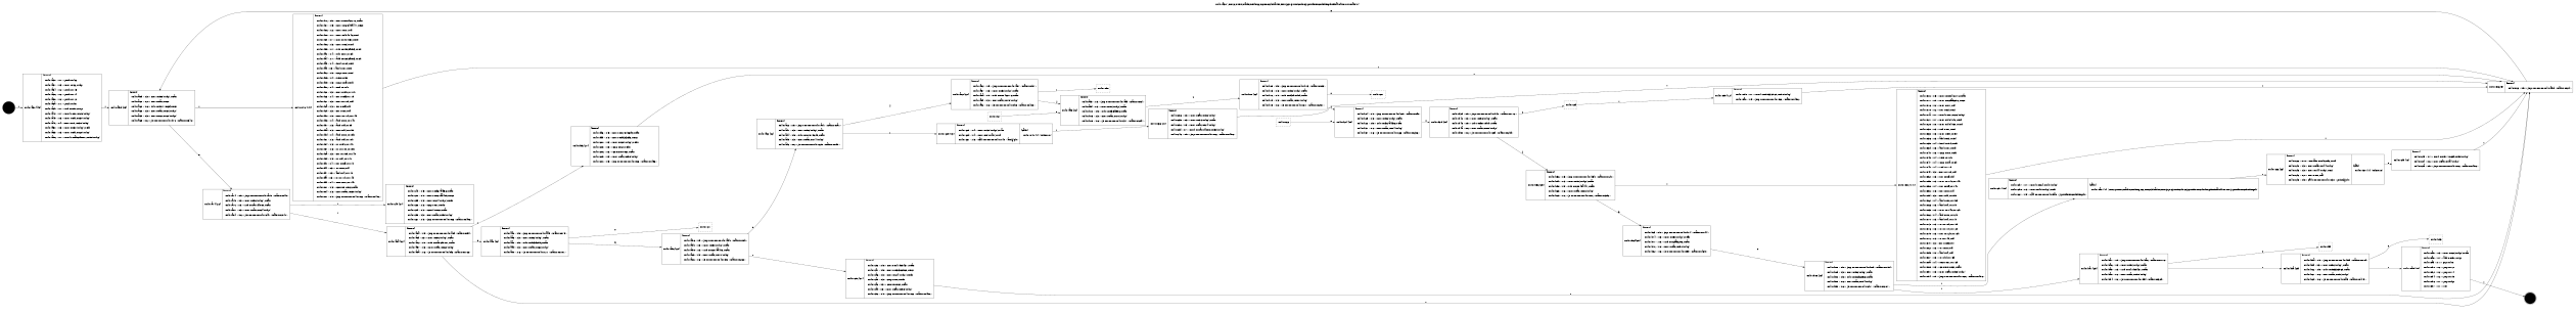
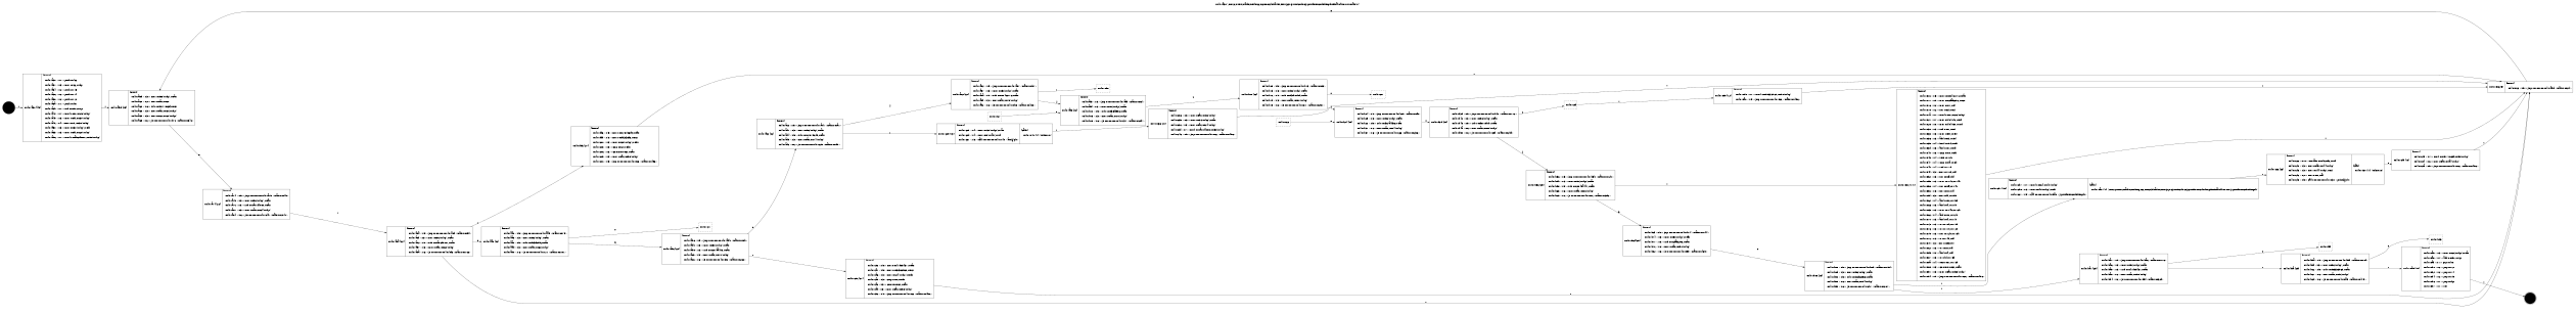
  digraph {
    label="0x401a30 (/mnt/c/Users/mathe/Desktop/tcc/POCII/binaries/extr_jqsrcjv_unicode.c_jvp_utf8_encode_length_Final-ollvm.out::main(0))"
    labelloc=t
    rankdir=LR
    node [shape=record]
    Entry [fillcolor=black height=0.3 shape=circle style=filled width=0.3]
    n2 [label="{\n     0x401a30 [45]\l\n     | [instrs]\l\n     &nbsp;&nbsp;0x401a30 \<+1\>: push %rbp\l\n     &nbsp;&nbsp;0x401a31 \<+3\>: mov %rsp,%rbp\l\n     &nbsp;&nbsp;0x401a34 \<+2\>: push %r15\l\n     &nbsp;&nbsp;0x401a36 \<+2\>: push %r14\l\n     &nbsp;&nbsp;0x401a38 \<+2\>: push %r12\l\n     &nbsp;&nbsp;0x401a3a \<+1\>: push %rbx\l\n     &nbsp;&nbsp;0x401a3b \<+7\>: sub $0x90,%rsp\l\n     &nbsp;&nbsp;0x401a42 \<+7\>: movl $0x0,-0x2c(%rbp)\l\n     &nbsp;&nbsp;0x401a49 \<+3\>: mov %edi,-0x30(%rbp)\l\n     &nbsp;&nbsp;0x401a4c \<+4\>: mov %rsi,-0x38(%rbp)\l\n     &nbsp;&nbsp;0x401a50 \<+3\>: mov -0x30(%rbp),%edi\l\n     &nbsp;&nbsp;0x401a53 \<+3\>: mov %edi,-0x28(%rbp)\l\n     &nbsp;&nbsp;0x401a56 \<+7\>: movl $0xa96d90e7,-0x58(%rbp)\l\n  }"]
    n3 [label="{\n     0x401a5d [23]\l\n     | [instrs]\l\n     &nbsp;&nbsp;0x401a5d \<+3\>: mov -0x58(%rbp),%eax\l\n     &nbsp;&nbsp;0x401a60 \<+2\>: mov %eax,%ecx\l\n     &nbsp;&nbsp;0x401a62 \<+6\>: sub $0x9171863f,%ecx\l\n     &nbsp;&nbsp;0x401a68 \<+3\>: mov %eax,-0x5c(%rbp)\l\n     &nbsp;&nbsp;0x401a6b \<+3\>: mov %ecx,-0x60(%rbp)\l\n     &nbsp;&nbsp;0x401a6e \<+6\>: je 0000000000401d7c \<main+0x34c\>\l\n  }"]
-   n4 [label="{\n     0x401d7c [144]\l\n     | [instrs]\l\n     &nbsp;&nbsp;0x401d7c \<+5\>: mov $0xe04cc17c,%eax\l\n     &nbsp;&nbsp;0x401d81 \<+5\>: mov $0x2849a447,%ecx\l\n     &nbsp;&nbsp;0x401d86 \<+2\>: mov $0x1,%dl\l\n     &nbsp;&nbsp;0x401d88 \<+7\>: mov 0x40404c,%esi\l\n     &nbsp;&nbsp;0x401d8f \<+7\>: mov 0x404050,%edi\l\n     &nbsp;&nbsp;0x401d96 \<+3\>: mov %esi,%r8d\l\n     &nbsp;&nbsp;0x401d99 \<+7\>: sub $0x503fb9cf,%r8d\l\n     &nbsp;&nbsp;0x401da0 \<+4\>: sub $0x1,%r8d\l\n     &nbsp;&nbsp;0x401da4 \<+7\>: add $0x503fb9cf,%r8d\l\n     &nbsp;&nbsp;0x401dab \<+4\>: imul %r8d,%esi\l\n     &nbsp;&nbsp;0x401daf \<+3\>: and $0x1,%esi\l\n     &nbsp;&nbsp;0x401db2 \<+3\>: cmp $0x0,%esi\l\n     &nbsp;&nbsp;0x401db5 \<+4\>: sete %r9b\l\n     &nbsp;&nbsp;0x401db9 \<+3\>: cmp $0xa,%edi\l\n     &nbsp;&nbsp;0x401dbc \<+4\>: setl %r10b\l\n     &nbsp;&nbsp;0x401dc0 \<+3\>: mov %r9b,%r11b\l\n     &nbsp;&nbsp;0x401dc3 \<+4\>: xor $0xff,%r11b\l\n     &nbsp;&nbsp;0x401dc7 \<+3\>: mov %r10b,%bl\l\n     &nbsp;&nbsp;0x401dca \<+3\>: xor $0xff,%bl\l\n     &nbsp;&nbsp;0x401dcd \<+3\>: xor $0x0,%dl\l\n     &nbsp;&nbsp;0x401dd0 \<+3\>: mov %r11b,%r14b\l\n     &nbsp;&nbsp;0x401dd3 \<+4\>: and $0x0,%r14b\l\n     &nbsp;&nbsp;0x401dd7 \<+3\>: and %dl,%r9b\l\n     &nbsp;&nbsp;0x401dda \<+3\>: mov %bl,%r15b\l\n     &nbsp;&nbsp;0x401ddd \<+4\>: and $0x0,%r15b\l\n     &nbsp;&nbsp;0x401de1 \<+3\>: and %dl,%r10b\l\n     &nbsp;&nbsp;0x401de4 \<+3\>: or %r9b,%r14b\l\n     &nbsp;&nbsp;0x401de7 \<+3\>: or %r10b,%r15b\l\n     &nbsp;&nbsp;0x401dea \<+3\>: xor %r15b,%r14b\l\n     &nbsp;&nbsp;0x401ded \<+3\>: or %bl,%r11b\l\n     &nbsp;&nbsp;0x401df0 \<+4\>: xor $0xff,%r11b\l\n     &nbsp;&nbsp;0x401df4 \<+3\>: or $0x0,%dl\l\n     &nbsp;&nbsp;0x401df7 \<+3\>: and %dl,%r11b\l\n     &nbsp;&nbsp;0x401dfa \<+3\>: or %r11b,%r14b\l\n     &nbsp;&nbsp;0x401dfd \<+4\>: test $0x1,%r14b\l\n     &nbsp;&nbsp;0x401e01 \<+3\>: cmovne %ecx,%eax\l\n     &nbsp;&nbsp;0x401e04 \<+3\>: mov %eax,-0x58(%rbp)\l\n     &nbsp;&nbsp;0x401e07 \<+5\>: jmp 0000000000401ec6 \<main+0x496\>\l\n  }"]
    n5 [label="{\n     0x401a74 [22]\l\n     | [instrs]\l\n     &nbsp;&nbsp;0x401a74 \<+5\>: jmp 0000000000401a79 \<main+0x49\>\l\n     &nbsp;&nbsp;0x401a79 \<+3\>: mov -0x5c(%rbp),%eax\l\n     &nbsp;&nbsp;0x401a7c \<+5\>: sub $0xa01f40e8,%eax\l\n     &nbsp;&nbsp;0x401a81 \<+3\>: mov %eax,-0x64(%rbp)\l\n     &nbsp;&nbsp;0x401a84 \<+6\>: je 0000000000401c4b \<main+0x21b\>\l\n  }"]
    n6 [label="{\n     0x401ec6 [5]\l\n     | [instrs]\l\n     &nbsp;&nbsp;0x401ec6 \<+5\>: jmp 0000000000401a5d \<main+0x2d\>\l\n  }"]
-   n7 [label="{\n     0x401c4b [27]\l\n     | [instrs]\l\n     &nbsp;&nbsp;0x401c4b \<+5\>: mov $0xf67a4f56,%eax\l\n     &nbsp;&nbsp;0x401c50 \<+5\>: mov $0xc01aa405,%ecx\l\n     &nbsp;&nbsp;0x401c55 \<+3\>: mov -0x24(%rbp),%edx\l\n     &nbsp;&nbsp;0x401c58 \<+3\>: cmp $0x1,%edx\l\n     &nbsp;&nbsp;0x401c5b \<+3\>: cmovl %ecx,%eax\l\n     &nbsp;&nbsp;0x401c5e \<+3\>: mov %eax,-0x58(%rbp)\l\n     &nbsp;&nbsp;0x401c61 \<+5\>: jmp 0000000000401ec6 \<main+0x496\>\l\n  }"]
    n8 [label="{\n     0x401a8a [22]\l\n     | [instrs]\l\n     &nbsp;&nbsp;0x401a8a \<+5\>: jmp 0000000000401a8f \<main+0x5f\>\l\n     &nbsp;&nbsp;0x401a8f \<+3\>: mov -0x5c(%rbp),%eax\l\n     &nbsp;&nbsp;0x401a92 \<+5\>: sub $0xa96d90e7,%eax\l\n     &nbsp;&nbsp;0x401a97 \<+3\>: mov %eax,-0x68(%rbp)\l\n     &nbsp;&nbsp;0x401a9a \<+6\>: je 0000000000401bf6 \<main+0x1c6\>\l\n  }"]
    n9 [label="{\n     0x401bf6 [27]\l\n     | [instrs]\l\n     &nbsp;&nbsp;0x401bf6 \<+5\>: mov $0xc78156d9,%eax\l\n     &nbsp;&nbsp;0x401bfb \<+5\>: mov $0xbf2f25f6,%ecx\l\n     &nbsp;&nbsp;0x401c00 \<+3\>: mov -0x28(%rbp),%edx\l\n     &nbsp;&nbsp;0x401c03 \<+3\>: cmp $0x2,%edx\l\n     &nbsp;&nbsp;0x401c06 \<+3\>: cmovne %ecx,%eax\l\n     &nbsp;&nbsp;0x401c09 \<+3\>: mov %eax,-0x58(%rbp)\l\n     &nbsp;&nbsp;0x401c0c \<+5\>: jmp 0000000000401ec6 \<main+0x496\>\l\n  }"]
    n10 [label="{\n     0x401aa0 [22]\l\n     | [instrs]\l\n     &nbsp;&nbsp;0x401aa0 \<+5\>: jmp 0000000000401aa5 \<main+0x75\>\l\n     &nbsp;&nbsp;0x401aa5 \<+3\>: mov -0x5c(%rbp),%eax\l\n     &nbsp;&nbsp;0x401aa8 \<+5\>: sub $0xbf2f25f6,%eax\l\n     &nbsp;&nbsp;0x401aad \<+3\>: mov %eax,-0x6c(%rbp)\l\n     &nbsp;&nbsp;0x401ab0 \<+6\>: je 0000000000401c11 \<main+0x1e1\>\l\n  }"]
    Exit [fillcolor=black height=0.3 peripheries=2 shape=circle style=filled width=0.3]
    n12 [label="{\n     0x401c11\l\n  }" style=dashed]
    n13 [label="{\n     0x401ab6 [22]\l\n     | [instrs]\l\n     &nbsp;&nbsp;0x401ab6 \<+5\>: jmp 0000000000401abb \<main+0x8b\>\l\n     &nbsp;&nbsp;0x401abb \<+3\>: mov -0x5c(%rbp),%eax\l\n     &nbsp;&nbsp;0x401abe \<+5\>: sub $0xc01aa405,%eax\l\n     &nbsp;&nbsp;0x401ac3 \<+3\>: mov %eax,-0x70(%rbp)\l\n     &nbsp;&nbsp;0x401ac6 \<+6\>: je 0000000000401c9c \<main+0x26c\>\l\n  }"]
    n14 [label="{\n     0x401bd3\l\n  }" style=dashed]
    n15 [label="{\n     0x401c9c [27]\l\n     | [instrs]\l\n     &nbsp;&nbsp;0x401c9c \<+5\>: mov $0x41de5437,%eax\l\n     &nbsp;&nbsp;0x401ca1 \<+5\>: mov $0x3cb6e9c8,%ecx\l\n     &nbsp;&nbsp;0x401ca6 \<+3\>: mov -0x24(%rbp),%edx\l\n     &nbsp;&nbsp;0x401ca9 \<+3\>: cmp $0x0,%edx\l\n     &nbsp;&nbsp;0x401cac \<+3\>: cmove %ecx,%eax\l\n     &nbsp;&nbsp;0x401caf \<+3\>: mov %eax,-0x58(%rbp)\l\n     &nbsp;&nbsp;0x401cb2 \<+5\>: jmp 0000000000401ec6 \<main+0x496\>\l\n  }"]
    n16 [label="{\n     0x401acc [22]\l\n     | [instrs]\l\n     &nbsp;&nbsp;0x401acc \<+5\>: jmp 0000000000401ad1 \<main+0xa1\>\l\n     &nbsp;&nbsp;0x401ad1 \<+3\>: mov -0x5c(%rbp),%eax\l\n     &nbsp;&nbsp;0x401ad4 \<+5\>: sub $0xc78156d9,%eax\l\n     &nbsp;&nbsp;0x401ad9 \<+3\>: mov %eax,-0x74(%rbp)\l\n     &nbsp;&nbsp;0x401adc \<+6\>: je 0000000000401c29 \<main+0x1f9\>\l\n  }"]
    n17 [label="{\n     0x401ea5 [19]\l\n     | [instrs]\l\n     &nbsp;&nbsp;0x401ea5 \<+3\>: mov -0x2c(%rbp),%eax\l\n     &nbsp;&nbsp;0x401ea8 \<+7\>: add $0x90,%rsp\l\n     &nbsp;&nbsp;0x401eaf \<+1\>: pop %rbx\l\n     &nbsp;&nbsp;0x401eb0 \<+2\>: pop %r12\l\n     &nbsp;&nbsp;0x401eb2 \<+2\>: pop %r14\l\n     &nbsp;&nbsp;0x401eb4 \<+2\>: pop %r15\l\n     &nbsp;&nbsp;0x401eb6 \<+1\>: pop %rbp\l\n     &nbsp;&nbsp;0x401eb7 \<+1\>: ret\l\n  }"]
    n18 [label="{\n     0x401c29 [13]\l\n     | [instrs]\l\n     &nbsp;&nbsp;0x401c29 \<+4\>: mov -0x38(%rbp),%rax\l\n     &nbsp;&nbsp;0x401c2d \<+4\>: mov 0x8(%rax),%rdi\l\n     &nbsp;&nbsp;0x401c31 \<+5\>: call 0000000000401040 \<atoi@plt\>\l\n     | [calls]\l\n     &nbsp;&nbsp;0x401040 \{1\} (unknown)\l\n  }"]
    n19 [label="{\n     0x401ae2 [22]\l\n     | [instrs]\l\n     &nbsp;&nbsp;0x401ae2 \<+5\>: jmp 0000000000401ae7 \<main+0xb7\>\l\n     &nbsp;&nbsp;0x401ae7 \<+3\>: mov -0x5c(%rbp),%eax\l\n     &nbsp;&nbsp;0x401aea \<+5\>: sub $0xe04cc17c,%eax\l\n     &nbsp;&nbsp;0x401aef \<+3\>: mov %eax,-0x78(%rbp)\l\n     &nbsp;&nbsp;0x401af2 \<+6\>: je 0000000000401eb8 \<main+0x488\>\l\n  }"]
    n20 [label="{\n     0x401bba [25]\l\n     | [instrs]\l\n     &nbsp;&nbsp;0x401bba \<+5\>: jmp 0000000000401bbf \<main+0x18f\>\l\n     &nbsp;&nbsp;0x401bbf \<+3\>: mov -0x5c(%rbp),%eax\l\n     &nbsp;&nbsp;0x401bc2 \<+5\>: sub $0x55333969,%eax\l\n     &nbsp;&nbsp;0x401bc7 \<+6\>: mov %eax,-0x9c(%rbp)\l\n     &nbsp;&nbsp;0x401bcd \<+6\>: je 0000000000401ea5 \<main+0x475\>\l\n  }"]
    n21 [label="{\n     0x401c36 [21]\l\n     | [instrs]\l\n     &nbsp;&nbsp;0x401c36 \<+3\>: mov %eax,-0x3c(%rbp)\l\n     &nbsp;&nbsp;0x401c39 \<+3\>: mov -0x3c(%rbp),%eax\l\n     &nbsp;&nbsp;0x401c3c \<+3\>: mov %eax,-0x24(%rbp)\l\n     &nbsp;&nbsp;0x401c3f \<+7\>: movl $0xa01f40e8,-0x58(%rbp)\l\n     &nbsp;&nbsp;0x401c46 \<+5\>: jmp 0000000000401ec6 \<main+0x496\>\l\n  }"]
    n22 [label="{\n     0x401eb8\l\n  }" style=dashed]
    n23 [label="{\n     0x401af8 [22]\l\n     | [instrs]\l\n     &nbsp;&nbsp;0x401af8 \<+5\>: jmp 0000000000401afd \<main+0xcd\>\l\n     &nbsp;&nbsp;0x401afd \<+3\>: mov -0x5c(%rbp),%eax\l\n     &nbsp;&nbsp;0x401b00 \<+5\>: sub $0xf3efd95c,%eax\l\n     &nbsp;&nbsp;0x401b05 \<+3\>: mov %eax,-0x7c(%rbp)\l\n     &nbsp;&nbsp;0x401b08 \<+6\>: je 0000000000401d27 \<main+0x2f7\>\l\n  }"]
    n24 [label="{\n     0x401d5f\l\n  }" style=dashed]
    n25 [label="{\n     0x401b0e [22]\l\n     | [instrs]\l\n     &nbsp;&nbsp;0x401b0e \<+5\>: jmp 0000000000401b13 \<main+0xe3\>\l\n     &nbsp;&nbsp;0x401b13 \<+3\>: mov -0x5c(%rbp),%eax\l\n     &nbsp;&nbsp;0x401b16 \<+5\>: sub $0xf3f70d8d,%eax\l\n     &nbsp;&nbsp;0x401b1b \<+3\>: mov %eax,-0x80(%rbp)\l\n     &nbsp;&nbsp;0x401b1e \<+6\>: je 0000000000401c81 \<main+0x251\>\l\n  }"]
    n26 [label="{\n     0x401cdd [18]\l\n     | [instrs]\l\n     &nbsp;&nbsp;0x401cdd \<+7\>: movl $0x9171863f,-0x58(%rbp)\l\n     &nbsp;&nbsp;0x401ce4 \<+6\>: mov %eax,-0xa4(%rbp)\l\n     &nbsp;&nbsp;0x401cea \<+5\>: jmp 0000000000401ec6 \<main+0x496\>\l\n  }"]
    n27 [label="{\n     0x401d27\l\n  }" style=dashed]
    n28 [label="{\n     0x401c81\l\n  }" style=dashed]
    n29 [label="{\n     0x401b24 [25]\l\n     | [instrs]\l\n     &nbsp;&nbsp;0x401b24 \<+5\>: jmp 0000000000401b29 \<main+0xf9\>\l\n     &nbsp;&nbsp;0x401b29 \<+3\>: mov -0x5c(%rbp),%eax\l\n     &nbsp;&nbsp;0x401b2c \<+5\>: sub $0xf67a4f56,%eax\l\n     &nbsp;&nbsp;0x401b31 \<+6\>: mov %eax,-0x84(%rbp)\l\n     &nbsp;&nbsp;0x401b37 \<+6\>: je 0000000000401c66 \<main+0x236\>\l\n  }"]
    n30 [label="{\n     0x401cc6 [23]\l\n     | [instrs]\l\n     &nbsp;&nbsp;0x401cc6 \<+10\>: movabs $0x4020f2,%rdi\l\n     &nbsp;&nbsp;0x401cd0 \<+3\>: mov %eax,-0x44(%rbp)\l\n     &nbsp;&nbsp;0x401cd3 \<+3\>: mov -0x44(%rbp),%esi\l\n     &nbsp;&nbsp;0x401cd6 \<+2\>: mov $0x0,%al\l\n     &nbsp;&nbsp;0x401cd8 \<+5\>: call 0000000000401030 \<printf@plt\>\l\n     | [calls]\l\n     &nbsp;&nbsp;0x401030 \{1\} (unknown)\l\n  }"]
    n31 [label="{\n     0x401b3d [25]\l\n     | [instrs]\l\n     &nbsp;&nbsp;0x401b3d \<+5\>: jmp 0000000000401b42 \<main+0x112\>\l\n     &nbsp;&nbsp;0x401b42 \<+3\>: mov -0x5c(%rbp),%eax\l\n     &nbsp;&nbsp;0x401b45 \<+5\>: sub $0xfe019bf7,%eax\l\n     &nbsp;&nbsp;0x401b4a \<+6\>: mov %eax,-0x88(%rbp)\l\n     &nbsp;&nbsp;0x401b50 \<+6\>: je 0000000000401cef \<main+0x2bf\>\l\n  }"]
    n32 [label="{\n     0x401ba1 [25]\l\n     | [instrs]\l\n     &nbsp;&nbsp;0x401ba1 \<+5\>: jmp 0000000000401ba6 \<main+0x176\>\l\n     &nbsp;&nbsp;0x401ba6 \<+3\>: mov -0x5c(%rbp),%eax\l\n     &nbsp;&nbsp;0x401ba9 \<+5\>: sub $0x41de5437,%eax\l\n     &nbsp;&nbsp;0x401bae \<+6\>: mov %eax,-0x98(%rbp)\l\n     &nbsp;&nbsp;0x401bb4 \<+6\>: je 0000000000401d5f \<main+0x32f\>\l\n  }"]
    n33 [label="{\n     0x401c66\l\n  }" style=dashed]
    n34 [label="{\n     0x401cef\l\n  }" style=dashed]
    n35 [label="{\n     0x401b56 [25]\l\n     | [instrs]\l\n     &nbsp;&nbsp;0x401b56 \<+5\>: jmp 0000000000401b5b \<main+0x12b\>\l\n     &nbsp;&nbsp;0x401b5b \<+3\>: mov -0x5c(%rbp),%eax\l\n     &nbsp;&nbsp;0x401b5e \<+5\>: sub $0x2849a447,%eax\l\n     &nbsp;&nbsp;0x401b63 \<+6\>: mov %eax,-0x8c(%rbp)\l\n     &nbsp;&nbsp;0x401b69 \<+6\>: je 0000000000401e0c \<main+0x3dc\>\l\n  }"]
    n36 [label="{\n     0x401cb7 [15]\l\n     | [instrs]\l\n     &nbsp;&nbsp;0x401cb7 \<+7\>: movl $0x64,-0x40(%rbp)\l\n     &nbsp;&nbsp;0x401cbe \<+3\>: mov -0x40(%rbp),%edi\l\n     &nbsp;&nbsp;0x401cc1 \<+5\>: call 00000000004015a0 \<jvp_utf8_encode_length\>\l\n     | [calls]\l\n     &nbsp;&nbsp;0x4015a0 \{1\} (/mnt/c/Users/mathe/Desktop/tcc/POCII/binaries/extr_jqsrcjv_unicode.c_jvp_utf8_encode_length_Final-ollvm.out::jvp_utf8_encode_length)\l\n  }"]
    n37 [label="{\n     0x401e99 [12]\l\n     | [instrs]\l\n     &nbsp;&nbsp;0x401e99 \<+7\>: movl $0x55333969,-0x58(%rbp)\l\n     &nbsp;&nbsp;0x401ea0 \<+5\>: jmp 0000000000401ec6 \<main+0x496\>\l\n  }"]
    n38 [label="{\n     0x401e0c [141]\l\n     | [instrs]\l\n     &nbsp;&nbsp;0x401e0c \<+5\>: mov $0xe04cc17c,%eax\l\n     &nbsp;&nbsp;0x401e11 \<+5\>: mov $0x2fafc296,%ecx\l\n     &nbsp;&nbsp;0x401e16 \<+2\>: mov $0x1,%dl\l\n     &nbsp;&nbsp;0x401e18 \<+2\>: xor %esi,%esi\l\n     &nbsp;&nbsp;0x401e1a \<+7\>: movl $0x0,-0x2c(%rbp)\l\n     &nbsp;&nbsp;0x401e21 \<+7\>: mov 0x40404c,%edi\l\n     &nbsp;&nbsp;0x401e28 \<+8\>: mov 0x404050,%r8d\l\n     &nbsp;&nbsp;0x401e30 \<+3\>: sub $0x1,%esi\l\n     &nbsp;&nbsp;0x401e33 \<+3\>: mov %edi,%r9d\l\n     &nbsp;&nbsp;0x401e36 \<+3\>: add %esi,%r9d\l\n     &nbsp;&nbsp;0x401e39 \<+4\>: imul %r9d,%edi\l\n     &nbsp;&nbsp;0x401e3d \<+3\>: and $0x1,%edi\l\n     &nbsp;&nbsp;0x401e40 \<+3\>: cmp $0x0,%edi\l\n     &nbsp;&nbsp;0x401e43 \<+4\>: sete %r10b\l\n     &nbsp;&nbsp;0x401e47 \<+4\>: cmp $0xa,%r8d\l\n     &nbsp;&nbsp;0x401e4b \<+4\>: setl %r11b\l\n     &nbsp;&nbsp;0x401e4f \<+3\>: mov %r10b,%bl\l\n     &nbsp;&nbsp;0x401e52 \<+3\>: xor $0xff,%bl\l\n     &nbsp;&nbsp;0x401e55 \<+3\>: mov %r11b,%r14b\l\n     &nbsp;&nbsp;0x401e58 \<+4\>: xor $0xff,%r14b\l\n     &nbsp;&nbsp;0x401e5c \<+3\>: xor $0x0,%dl\l\n     &nbsp;&nbsp;0x401e5f \<+3\>: mov %bl,%r15b\l\n     &nbsp;&nbsp;0x401e62 \<+4\>: and $0x0,%r15b\l\n     &nbsp;&nbsp;0x401e66 \<+3\>: and %dl,%r10b\l\n     &nbsp;&nbsp;0x401e69 \<+3\>: mov %r14b,%r12b\l\n     &nbsp;&nbsp;0x401e6c \<+4\>: and $0x0,%r12b\l\n     &nbsp;&nbsp;0x401e70 \<+3\>: and %dl,%r11b\l\n     &nbsp;&nbsp;0x401e73 \<+3\>: or %r10b,%r15b\l\n     &nbsp;&nbsp;0x401e76 \<+3\>: or %r11b,%r12b\l\n     &nbsp;&nbsp;0x401e79 \<+3\>: xor %r12b,%r15b\l\n     &nbsp;&nbsp;0x401e7c \<+3\>: or %r14b,%bl\l\n     &nbsp;&nbsp;0x401e7f \<+3\>: xor $0xff,%bl\l\n     &nbsp;&nbsp;0x401e82 \<+3\>: or $0x0,%dl\l\n     &nbsp;&nbsp;0x401e85 \<+2\>: and %dl,%bl\l\n     &nbsp;&nbsp;0x401e87 \<+3\>: or %bl,%r15b\l\n     &nbsp;&nbsp;0x401e8a \<+4\>: test $0x1,%r15b\l\n     &nbsp;&nbsp;0x401e8e \<+3\>: cmovne %ecx,%eax\l\n     &nbsp;&nbsp;0x401e91 \<+3\>: mov %eax,-0x58(%rbp)\l\n     &nbsp;&nbsp;0x401e94 \<+5\>: jmp 0000000000401ec6 \<main+0x496\>\l\n  }"]
    n39 [label="{\n     0x401b6f [25]\l\n     | [instrs]\l\n     &nbsp;&nbsp;0x401b6f \<+5\>: jmp 0000000000401b74 \<main+0x144\>\l\n     &nbsp;&nbsp;0x401b74 \<+3\>: mov -0x5c(%rbp),%eax\l\n     &nbsp;&nbsp;0x401b77 \<+5\>: sub $0x2fafc296,%eax\l\n     &nbsp;&nbsp;0x401b7c \<+6\>: mov %eax,-0x90(%rbp)\l\n     &nbsp;&nbsp;0x401b82 \<+6\>: je 0000000000401e99 \<main+0x469\>\l\n  }"]
    n40 [label="{\n     0x401b88 [25]\l\n     | [instrs]\l\n     &nbsp;&nbsp;0x401b88 \<+5\>: jmp 0000000000401b8d \<main+0x15d\>\l\n     &nbsp;&nbsp;0x401b8d \<+3\>: mov -0x5c(%rbp),%eax\l\n     &nbsp;&nbsp;0x401b90 \<+5\>: sub $0x3cb6e9c8,%eax\l\n     &nbsp;&nbsp;0x401b95 \<+6\>: mov %eax,-0x94(%rbp)\l\n     &nbsp;&nbsp;0x401b9b \<+6\>: je 0000000000401cb7 \<main+0x287\>\l\n  }"]
    Entry -> n2 [label=" 1"]
    n2 -> n3 [label=" 1"]
-   n3 -> n4 [label=" 1"]
    n3 -> n5 [label=" 8"]
-   n4 -> n6 [label=" 1"]
-   n5 -> n7 [label=" 1"]
    n5 -> n8 [label=" 7"]
    n6 -> n3 [label=" 8"]
    n8 -> n6 [label=" 1"]
    n8 -> n9 [label=" 1"]
    n8 -> n10 [label=" 6"]
    n9 -> n6 [label=" 1"]
    n10 -> n12 [label=" 0"]
    n10 -> n13 [label=" 6"]
    n13 -> n15 [label=" 1"]
    n13 -> n16 [label=" 5"]
    n15 -> n6 [label=" 1"]
    n16 -> n18 [label=" 1"]
    n16 -> n19 [label=" 4"]
    n17 -> Exit [label=" 1"]
    n18 -> n21 [label=" 1"]
    n19 -> n22 [label=" 1"]
    n19 -> n23 [label=" 4"]
    n20 -> n14 [label=" 0"]
    n20 -> n17 [label=" 1"]
    n21 -> n6 [label=" 1"]
    n23 -> n25 [label=" 4"]
    n25 -> n28 [label=" 0"]
    n25 -> n29 [label=" 4"]
    n26 -> n6 [label=" 1"]
    n27 -> n23 [label=" 0"]
    n29 -> n31 [label=" 4"]
    n30 -> n26 [label=" 8"]
    n31 -> n34 [label=" 0"]
    n31 -> n35 [label=" 4"]
    n32 -> n20 [label=" 1"]
    n32 -> n24 [label=" 0"]
    n33 -> n29 [label=" 0"]
    n34 -> n37 [label=" 1"]
    n35 -> n38 [label=" 1"]
    n35 -> n39 [label=" 3"]
    n36 -> n30 [label=" 1"]
    n37 -> n6 [label=" 1"]
    n38 -> n6 [label=" 1"]
    n39 -> n40 [label=" 2"]
    n40 -> n32 [label=" 1"]
    n40 -> n36 [label=" 1"]
  }
